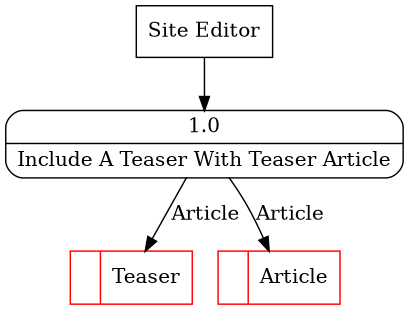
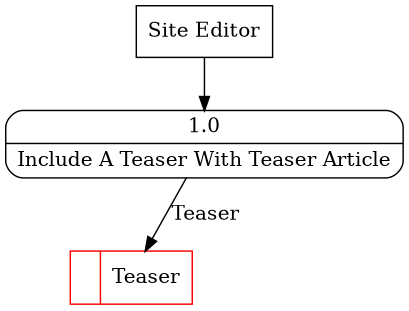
  digraph {
    node [shape=record]
    n1 [color=red label="<f0>  |<f1> Teaser "]
-   n2 [color=red label="<f0>  |<f1> Article "]
    n3 [label="Site Editor" shape=box]
    n4 [label="{<f0> 1.0|<f1> Include A Teaser With Teaser Article }" shape=Mrecord]
    n3 -> n4
-   n4 -> n1 [label=Article]
-   n4 -> n2 [label=Article]
+   n4 -> n1 [label=Teaser]
  }
